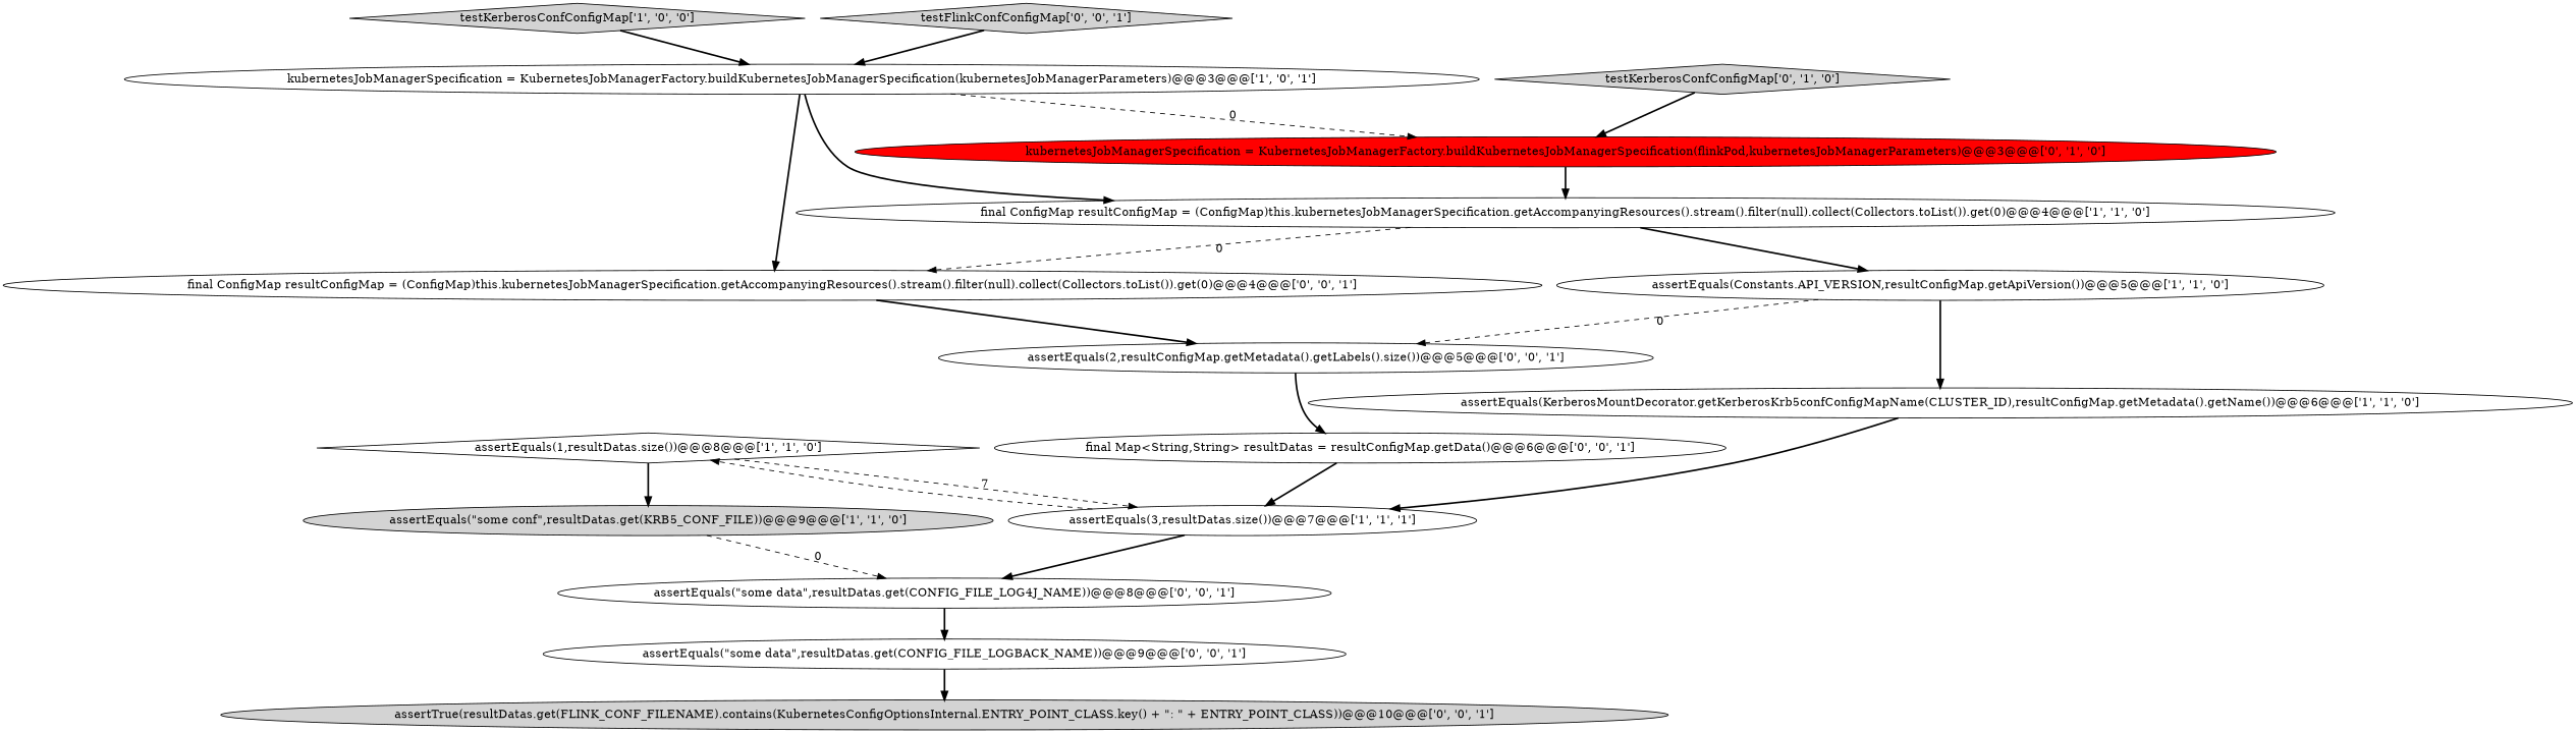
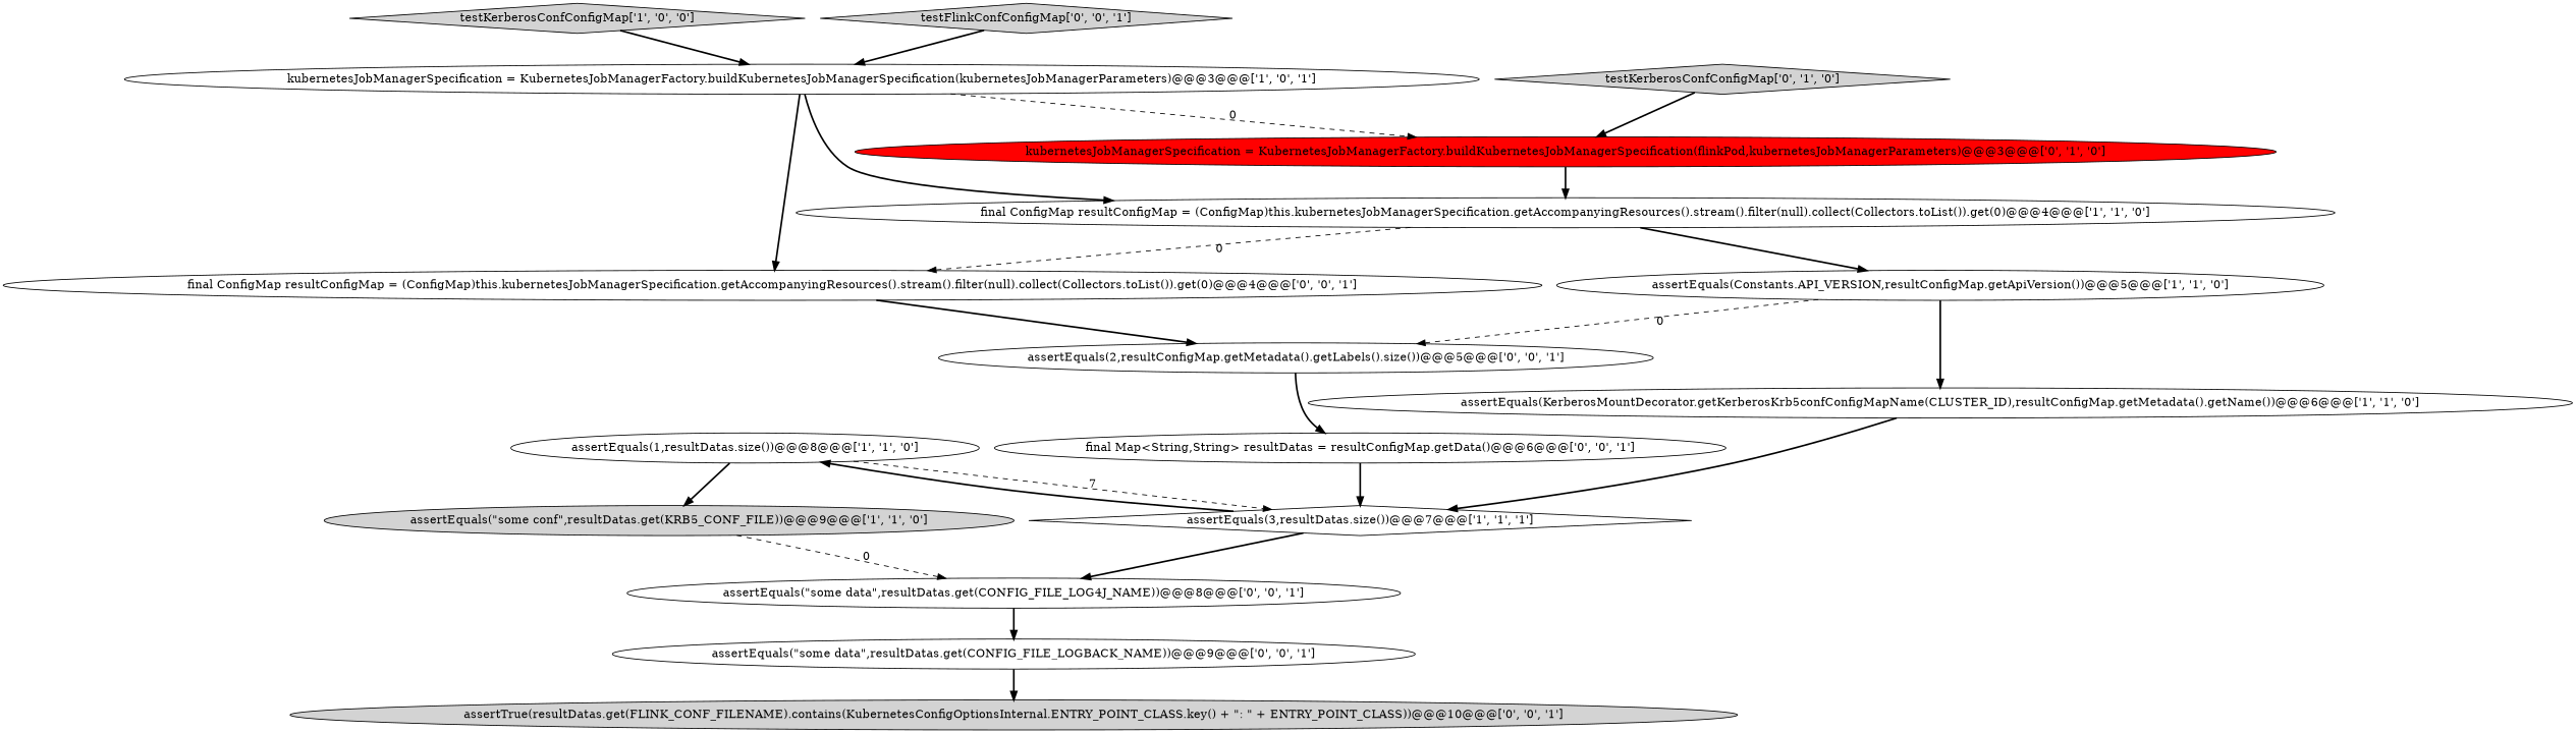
  digraph {
    node [fillcolor=white shape=ellipse style=filled]
    edge [style=bold]
-   n1 [label="assertEquals(1,resultDatas.size())@@@8@@@['1', '1', '0']" shape=diamond]
-   n2 [label="assertEquals(3,resultDatas.size())@@@7@@@['1', '1', '1']"]
+   n1 [label="assertEquals(1,resultDatas.size())@@@8@@@['1', '1', '0']"]
+   n2 [label="assertEquals(3,resultDatas.size())@@@7@@@['1', '1', '1']" shape=diamond]
    n3 [fillcolor=lightgray label="assertEquals(\"some conf\",resultDatas.get(KRB5_CONF_FILE))@@@9@@@['1', '1', '0']"]
    n4 [label="assertEquals(\"some data\",resultDatas.get(CONFIG_FILE_LOG4J_NAME))@@@8@@@['0', '0', '1']"]
    n5 [label="assertEquals(\"some data\",resultDatas.get(CONFIG_FILE_LOGBACK_NAME))@@@9@@@['0', '0', '1']"]
    n6 [label="final ConfigMap resultConfigMap = (ConfigMap)this.kubernetesJobManagerSpecification.getAccompanyingResources().stream().filter(null).collect(Collectors.toList()).get(0)@@@4@@@['0', '0', '1']"]
    n7 [label="assertEquals(2,resultConfigMap.getMetadata().getLabels().size())@@@5@@@['0', '0', '1']"]
    n8 [label="final Map<String,String> resultDatas = resultConfigMap.getData()@@@6@@@['0', '0', '1']"]
    n9 [label="assertEquals(Constants.API_VERSION,resultConfigMap.getApiVersion())@@@5@@@['1', '1', '0']"]
    n10 [label="assertEquals(KerberosMountDecorator.getKerberosKrb5confConfigMapName(CLUSTER_ID),resultConfigMap.getMetadata().getName())@@@6@@@['1', '1', '0']"]
    n11 [label="final ConfigMap resultConfigMap = (ConfigMap)this.kubernetesJobManagerSpecification.getAccompanyingResources().stream().filter(null).collect(Collectors.toList()).get(0)@@@4@@@['1', '1', '0']"]
    n12 [fillcolor=lightgray label="assertTrue(resultDatas.get(FLINK_CONF_FILENAME).contains(KubernetesConfigOptionsInternal.ENTRY_POINT_CLASS.key() + \": \" + ENTRY_POINT_CLASS))@@@10@@@['0', '0', '1']"]
    n13 [fillcolor=lightgray label="testKerberosConfConfigMap['0', '1', '0']" shape=diamond]
    n14 [fillcolor=red label="kubernetesJobManagerSpecification = KubernetesJobManagerFactory.buildKubernetesJobManagerSpecification(flinkPod,kubernetesJobManagerParameters)@@@3@@@['0', '1', '0']"]
    n15 [fillcolor=lightgray label="testKerberosConfConfigMap['1', '0', '0']" shape=diamond]
    n16 [label="kubernetesJobManagerSpecification = KubernetesJobManagerFactory.buildKubernetesJobManagerSpecification(kubernetesJobManagerParameters)@@@3@@@['1', '0', '1']"]
    n17 [fillcolor=lightgray label="testFlinkConfConfigMap['0', '0', '1']" shape=diamond]
    n1 -> n2 [label=7 style=dashed]
    n1 -> n3
-   n2 -> n1 [style=dashed]
+   n2 -> n1
    n2 -> n4
    n3 -> n4 [label=0 style=dashed]
    n4 -> n5
    n5 -> n12
    n6 -> n7
    n7 -> n8
    n8 -> n2
    n9 -> n7 [label=0 style=dashed]
    n9 -> n10
    n10 -> n2
    n11 -> n6 [label=0 style=dashed]
    n11 -> n9
    n13 -> n14
    n14 -> n11
    n15 -> n16
    n16 -> n6
    n16 -> n11
    n16 -> n14 [label=0 style=dashed]
    n17 -> n16
  }
